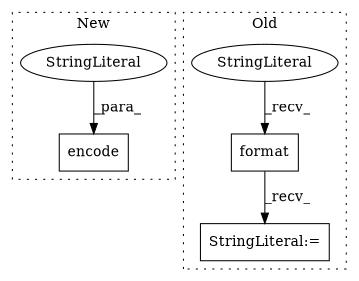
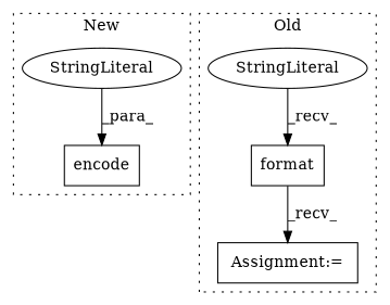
  digraph {
    node [a=32 l="7,1" shape=box]
    n1 [label=encode s="2611,2624"]
    n2 [a=45 l=6 label=StringLiteral s=2618 shape=ellipse]
    n3 [label=format s="2891,2927"]
    n4 [a=45 l=8 label=StringLiteral s=2882 shape=ellipse]
-   n5 [a=7 l=1 label="StringLiteral:=" s=2870]
+   n5 [a=7 l=1 label="Assignment:=" s=2870]
    subgraph cluster_1 {
      label=New
      style=dotted
      n1
      n2
    }
    subgraph cluster_2 {
      label=Old
      style=dotted
      n3
      n4
      n5
    }
    n2 -> n1 [label=_para_]
    n3 -> n5 [label=_recv_]
    n4 -> n3 [label=_recv_]
  }
